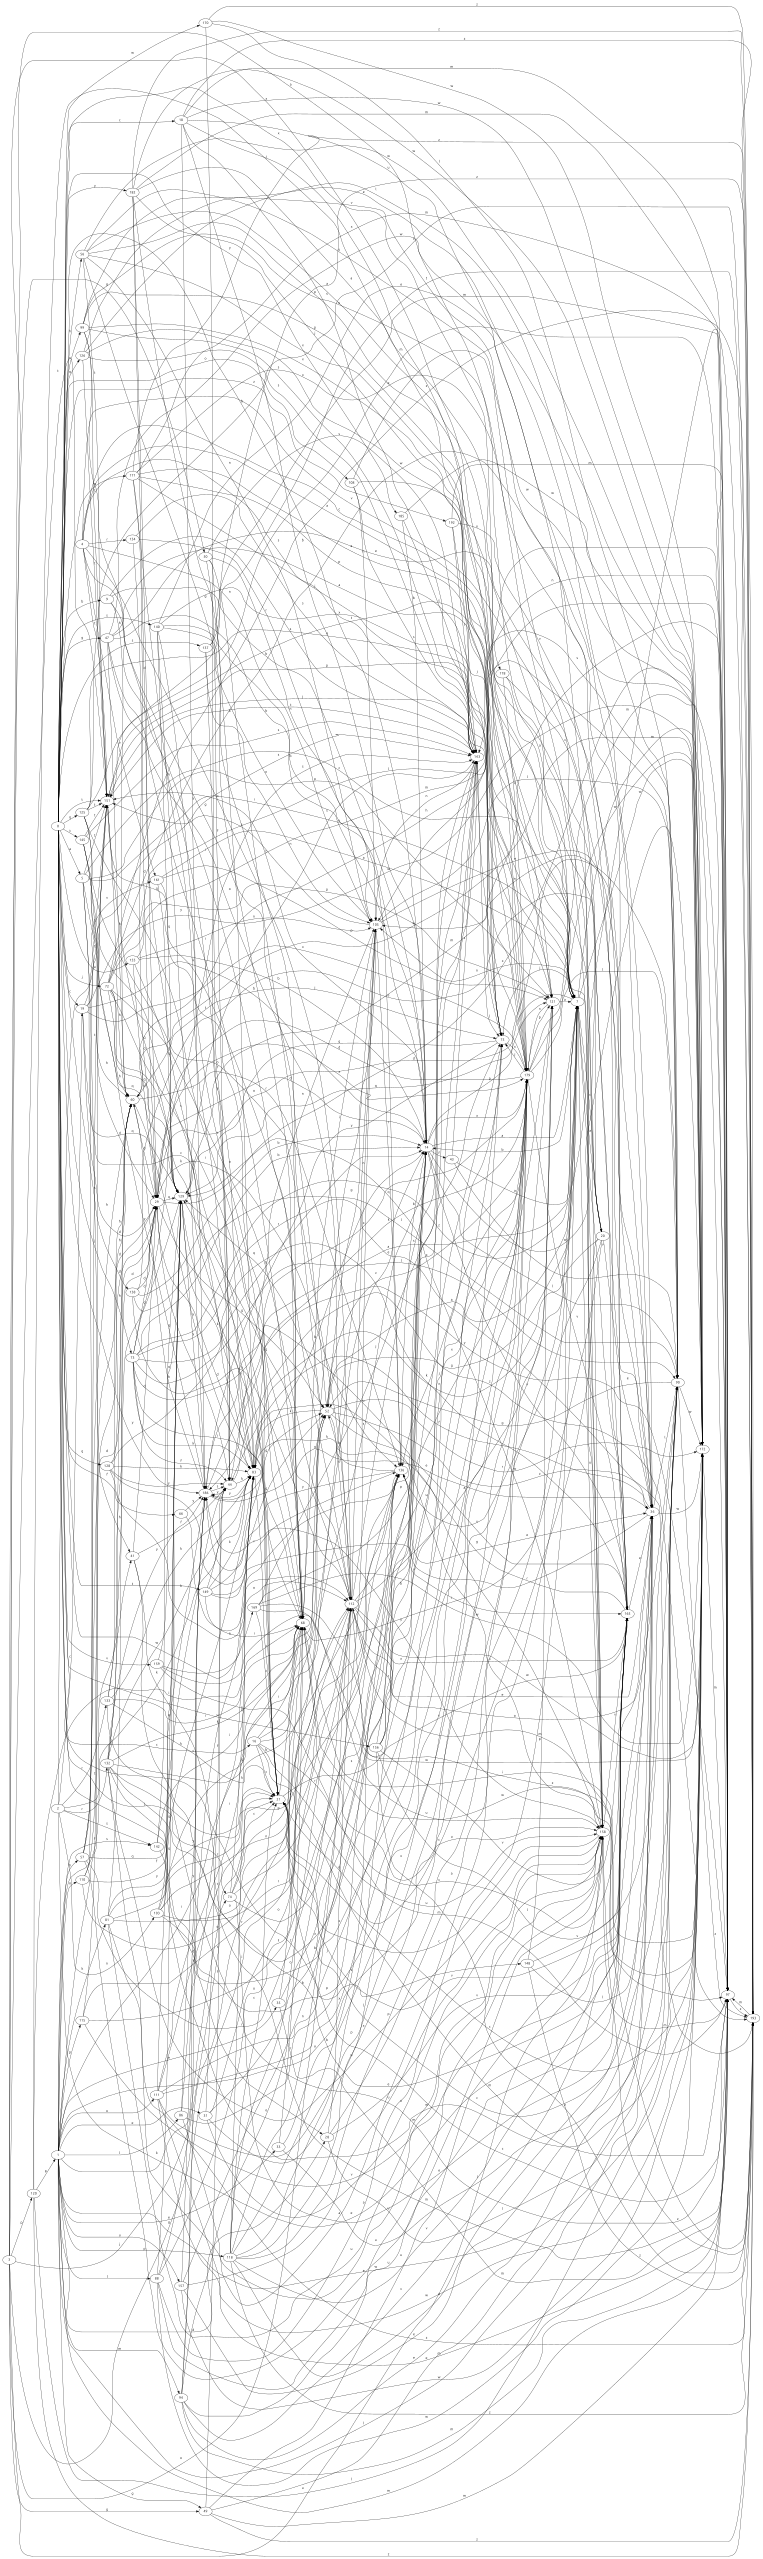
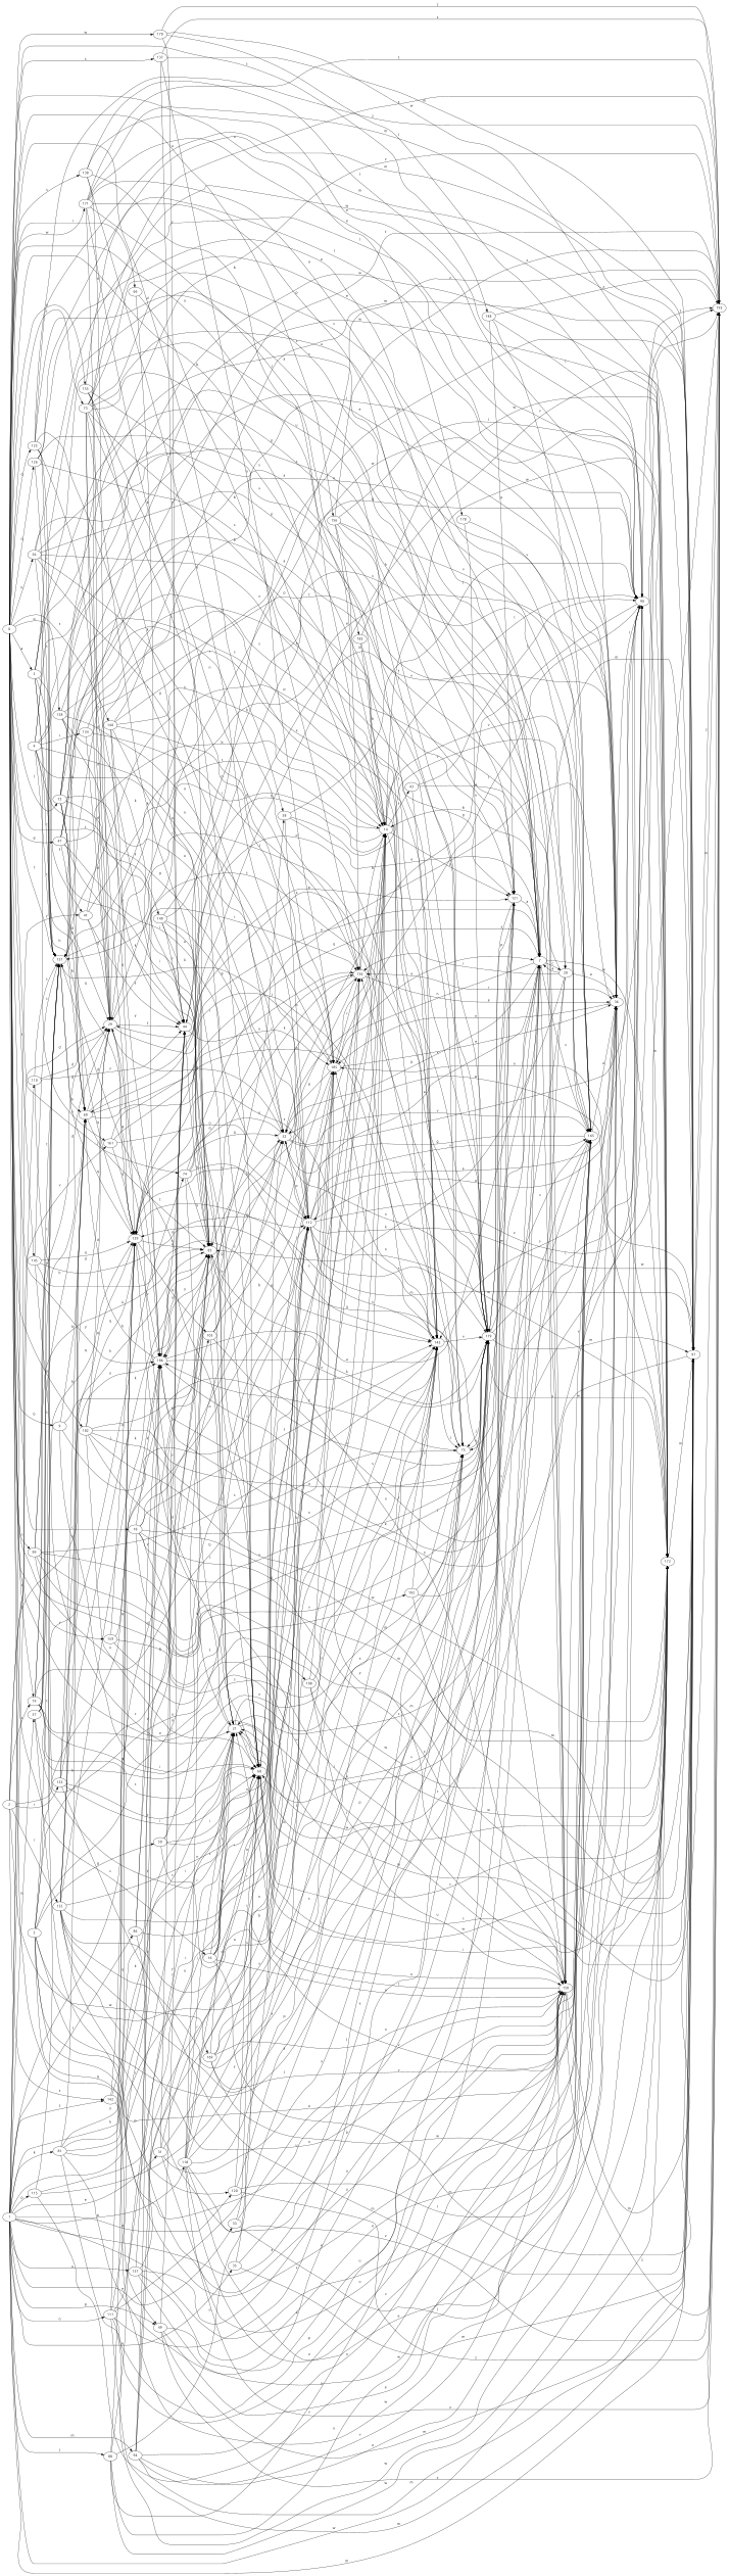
  strict digraph {
    fontname=Ubuntu
    rankdir=LR
    node [fontname=Ubuntu]
    edge [fontname=Ubuntu]
    0
    5
    9
    14
    16
    18
    19
    28
    47
    56
    66
    72
    73
    74
    99
    108
    125
    126
    128
    137
    138
    140
    145
    148
    149
    151
    155
    156
    159
    169
    170
    171
    178
    182
    185
    186
    192
    41
    158
    20
    60
    121
    129
    68
    143
    7
    29
    90
    172
    179
    165
    43
    97
    21
    193
    112
    36
    52
    105
    136
    83
    44
    75
    1
    31
    33
    35
    49
    57
    81
    86
    88
    94
    110
    111
    115
    118
    120
    142
    157
    2
    103
    132
    133
    161
    3
    50
    4
    134
    0 -> 5 [label=a]
    0 -> 9 [label=b]
    0 -> 14 [label=b]
    0 -> 16 [label=c]
    0 -> 18 [label=c]
    0 -> 19 [label=c]
    0 -> 28 [label=d]
    0 -> 47 [label=g]
    0 -> 56 [label=h]
    0 -> 66 [label=i]
    0 -> 72 [label=j]
    0 -> 73 [label=j]
    0 -> 74 [label=j]
    0 -> 99 [label=n]
    0 -> 108 [label=o]
    0 -> 125 [label=q]
    0 -> 126 [label=q]
    0 -> 128 [label=q]
    0 -> 137 [label=s]
    0 -> 138 [label=s]
    0 -> 140 [label=s]
    0 -> 145 [label=t]
    0 -> 148 [label=t]
    0 -> 149 [label=t]
    0 -> 151 [label=t]
    0 -> 155 [label=u]
    0 -> 156 [label=u]
    0 -> 159 [label=v]
    0 -> 169 [label=w]
    0 -> 170 [label=w]
    0 -> 171 [label=w]
    0 -> 178 [label=x]
    0 -> 182 [label=y]
    0 -> 185 [label=y]
    0 -> 186 [label=y]
    0 -> 192 [label=z]
    5 -> 151 [label=t]
    5 -> 41 [label=f]
    5 -> 158 [label=u]
    5 -> 20 [label=c]
    5 -> 60 [label=h]
    5 -> 121 [label=p]
    5 -> 129 [label=q]
    9 -> 14 [label=b]
    9 -> 60 [label=h]
    9 -> 68 [label=i]
    9 -> 143 [label=s]
    14 -> 151 [label=t]
    14 -> 121 [label=p]
-   14 -> 7 [label=a]
    14 -> 29 [label=d]
    14 -> 90 [label=l]
    14 -> 172 [label=w]
    14 -> 179 [label=x]
    14 -> 165 [label=v]
    14 -> 43 [label=f]
    16 -> 14 [label=b]
    16 -> 158 [label=u]
    16 -> 68 [label=i]
    16 -> 143 [label=s]
    16 -> 165 [label=v]
    16 -> 97 [label=m]
    16 -> 21 [label=c]
    18 -> 14 [label=b]
    18 -> 186 [label=y]
    18 -> 158 [label=u]
    18 -> 143 [label=s]
    18 -> 172 [label=w]
    18 -> 179 [label=x]
    18 -> 97 [label=m]
    18 -> 193 [label=z]
    19 -> 14 [label=b]
    19 -> 151 [label=t]
    19 -> 143 [label=s]
    19 -> 29 [label=d]
    19 -> 172 [label=w]
    19 -> 179 [label=x]
    19 -> 21 [label=c]
    28 -> 7 [label=a]
    28 -> 90 [label=l]
    28 -> 165 [label=v]
    28 -> 112 [label=o]
    47 -> 14 [label=b]
    47 -> 60 [label=h]
    47 -> 68 [label=i]
    47 -> 7 [label=a]
    47 -> 172 [label=w]
    47 -> 112 [label=o]
    47 -> 36 [label=e]
    56 -> 151 [label=t]
    56 -> 158 [label=u]
    56 -> 121 [label=p]
    56 -> 7 [label=a]
    56 -> 172 [label=w]
    56 -> 179 [label=x]
    56 -> 52 [label=g]
    56 -> 105 [label=n]
    66 -> 186 [label=y]
    66 -> 136 [label=r]
    72 -> 60 [label=h]
    72 -> 121 [label=p]
    72 -> 129 [label=q]
    72 -> 68 [label=i]
    72 -> 90 [label=l]
    72 -> 172 [label=w]
    72 -> 193 [label=z]
    72 -> 112 [label=o]
    72 -> 83 [label=k]
    73 -> 14 [label=b]
    73 -> 158 [label=u]
    73 -> 68 [label=i]
    73 -> 143 [label=s]
    73 -> 29 [label=d]
    73 -> 90 [label=l]
    73 -> 165 [label=v]
    73 -> 193 [label=z]
    73 -> 36 [label=e]
    73 -> 83 [label=k]
    73 -> 44 [label=f]
    74 -> 143 [label=s]
    74 -> 21 [label=c]
    74 -> 36 [label=e]
    74 -> 52 [label=g]
    74 -> 136 [label=r]
    74 -> 83 [label=k]
    99 -> 151 [label=t]
    99 -> 158 [label=u]
    99 -> 121 [label=p]
    99 -> 143 [label=s]
    99 -> 179 [label=x]
    99 -> 165 [label=v]
    99 -> 83 [label=k]
    108 -> 158 [label=u]
    108 -> 143 [label=s]
    108 -> 172 [label=w]
    108 -> 105 [label=n]
    125 -> 151 [label=t]
    125 -> 186 [label=y]
    125 -> 68 [label=i]
    125 -> 7 [label=a]
    125 -> 29 [label=d]
    125 -> 97 [label=m]
    125 -> 193 [label=z]
    126 -> 151 [label=t]
    126 -> 143 [label=s]
    126 -> 90 [label=l]
    126 -> 179 [label=x]
    126 -> 36 [label=e]
    128 -> 14 [label=b]
    128 -> 60 [label=h]
    128 -> 112 [label=o]
    128 -> 136 [label=r]
    128 -> 83 [label=k]
    128 -> 44 [label=f]
    137 -> 97 [label=m]
    137 -> 193 [label=z]
    137 -> 105 [label=n]
    137 -> 44 [label=f]
    138 -> 14 [label=b]
    138 -> 29 [label=d]
    138 -> 90 [label=l]
    138 -> 112 [label=o]
    138 -> 36 [label=e]
    140 -> 14 [label=b]
    140 -> 186 [label=y]
    140 -> 129 [label=q]
    140 -> 179 [label=x]
    140 -> 21 [label=c]
    140 -> 36 [label=e]
    140 -> 105 [label=n]
    145 -> 151 [label=t]
    145 -> 129 [label=q]
    145 -> 143 [label=s]
    145 -> 21 [label=c]
    145 -> 112 [label=o]
    148 -> 121 [label=p]
    148 -> 90 [label=l]
    148 -> 165 [label=v]
    148 -> 193 [label=z]
    149 -> 14 [label=b]
    149 -> 68 [label=i]
    149 -> 165 [label=v]
    149 -> 52 [label=g]
    149 -> 83 [label=k]
    149 -> 44 [label=f]
    151 -> 60 [label=h]
    151 -> 121 [label=p]
    151 -> 129 [label=q]
    151 -> 75 [label=j]
    155 -> 14 [label=b]
    155 -> 29 [label=d]
    155 -> 97 [label=m]
    155 -> 105 [label=n]
    155 -> 83 [label=k]
    156 -> 14 [label=b]
    156 -> 90 [label=l]
    156 -> 179 [label=x]
    156 -> 165 [label=v]
    156 -> 193 [label=z]
    156 -> 136 [label=r]
    156 -> 75 [label=j]
    159 -> 129 [label=q]
    159 -> 172 [label=w]
    159 -> 97 [label=m]
    159 -> 112 [label=o]
    169 -> 158 [label=u]
    169 -> 121 [label=p]
    169 -> 172 [label=w]
    169 -> 165 [label=v]
    169 -> 21 [label=c]
    169 -> 75 [label=j]
    170 -> 90 [label=l]
    170 -> 172 [label=w]
    170 -> 193 [label=z]
    170 -> 44 [label=f]
    171 -> 121 [label=p]
    171 -> 7 [label=a]
    171 -> 29 [label=d]
    171 -> 97 [label=m]
    171 -> 193 [label=z]
    171 -> 36 [label=e]
    171 -> 83 [label=k]
    171 -> 75 [label=j]
-   178 -> 7 [label=a]
    178 -> 179 [label=x]
    178 -> 165 [label=v]
    182 -> 129 [label=q]
    182 -> 68 [label=i]
    182 -> 7 [label=a]
    182 -> 29 [label=d]
    182 -> 172 [label=w]
    182 -> 97 [label=m]
    182 -> 193 [label=z]
    182 -> 75 [label=j]
    185 -> 14 [label=b]
    185 -> 143 [label=s]
    185 -> 172 [label=w]
    186 -> 60 [label=h]
    186 -> 7 [label=a]
    186 -> 179 [label=x]
    186 -> 36 [label=e]
    186 -> 52 [label=g]
    186 -> 44 [label=s]
    192 -> 143 [label=s]
    192 -> 165 [label=v]
    192 -> 97 [label=m]
    192 -> 75 [label=j]
    41 -> 29 [label=d]
    41 -> 97 [label=m]
    41 -> 36 [label=e]
    41 -> 44 [label=f]
    158 -> 186 [label=y]
    158 -> 129 [label=q]
    158 -> 165 [label=v]
    158 -> 97 [label=m]
    158 -> 21 [label=c]
    158 -> 193 [label=z]
    20 -> 151 [label=t]
    20 -> 68 [label=i]
    20 -> 7 [label=a]
    20 -> 21 [label=c]
    20 -> 36 [label=e]
    20 -> 136 [label=r]
    20 -> 83 [label=k]
    60 -> 29 [label=d]
    60 -> 172 [label=w]
    60 -> 136 [label=r]
    60 -> 83 [label=k]
    60 -> 75 [label=j]
    121 -> 7 [label=a]
    121 -> 179 [label=x]
    129 -> 186 [label=y]
    129 -> 68 [label=i]
    129 -> 143 [label=s]
    129 -> 97 [label=m]
    129 -> 83 [label=k]
    68 -> 151 [label=t]
    68 -> 158 [label=u]
    68 -> 172 [label=w]
    68 -> 52 [label=g]
    143 -> 151 [label=t]
    143 -> 179 [label=x]
    143 -> 105 [label=n]
    143 -> 75 [label=j]
    7 -> 14 [label=b]
    7 -> 158 [label=u]
    7 -> 20 [label=c]
    7 -> 129 [label=q]
    7 -> 172 [label=w]
    7 -> 165 [label=v]
    7 -> 97 [label=m]
    7 -> 52 [label=g]
    7 -> 105 [label=n]
    7 -> 75 [label=j]
    29 -> 129 [label=q]
    29 -> 179 [label=x]
    29 -> 97 [label=m]
    29 -> 52 [label=g]
    29 -> 136 [label=r]
    29 -> 44 [label=f]
    90 -> 143 [label=s]
    90 -> 29 [label=d]
    90 -> 172 [label=w]
    90 -> 21 [label=c]
    90 -> 193 [label=z]
    90 -> 112 [label=o]
    90 -> 52 [label=g]
    172 -> 68 [label=i]
    172 -> 97 [label=m]
    172 -> 21 [label=c]
    179 -> 121 [label=p]
    179 -> 29 [label=d]
    179 -> 90 [label=l]
    179 -> 172 [label=w]
    179 -> 165 [label=v]
    179 -> 97 [label=m]
    179 -> 136 [label=r]
    179 -> 83 [label=k]
    179 -> 75 [label=j]
    165 -> 36 [label=e]
    165 -> 52 [label=g]
    43 -> 143 [label=s]
    43 -> 7 [label=a]
    43 -> 90 [label=l]
    97 -> 186 [label=y]
    97 -> 60 [label=h]
    97 -> 21 [label=c]
    97 -> 193 [label=z]
    97 -> 105 [label=n]
    21 -> 68 [label=i]
    21 -> 29 [label=d]
    21 -> 179 [label=x]
    21 -> 165 [label=v]
    193 -> 151 [label=t]
    193 -> 97 [label=m]
    112 -> 129 [label=q]
    112 -> 143 [label=s]
    112 -> 7 [label=a]
    112 -> 172 [label=w]
    112 -> 179 [label=x]
    112 -> 165 [label=v]
    112 -> 97 [label=m]
    112 -> 193 [label=z]
    112 -> 36 [label=e]
    112 -> 105 [label=n]
    36 -> 90 [label=l]
    36 -> 172 [label=w]
    36 -> 105 [label=n]
    36 -> 136 [label=r]
    36 -> 44 [label=f]
    52 -> 129 [label=q]
    52 -> 7 [label=a]
    52 -> 172 [label=w]
    52 -> 179 [label=x]
    52 -> 165 [label=v]
    52 -> 193 [label=z]
    52 -> 112 [label=o]
    52 -> 83 [label=k]
    105 -> 151 [label=t]
    105 -> 68 [label=i]
    105 -> 90 [label=l]
    105 -> 36 [label=e]
    105 -> 52 [label=g]
    105 -> 136 [label=r]
    136 -> 14 [label=b]
    136 -> 186 [label=y]
    136 -> 36 [label=e]
    136 -> 83 [label=k]
    83 -> 186 [label=y]
    83 -> 158 [label=u]
    83 -> 21 [label=c]
    44 -> 186 [label=y]
    44 -> 193 [label=z]
    44 -> 105 [label=n]
    44 -> 83 [label=k]
    75 -> 186 [label=y]
    75 -> 129 [label=q]
    75 -> 179 [label=x]
    1 -> 28 [label=d]
    1 -> 41 [label=f]
    1 -> 68 [label=i]
    1 -> 7 [label=a]
    1 -> 29 [label=d]
    1 -> 90 [label=l]
    1 -> 172 [label=w]
    1 -> 97 [label=m]
    1 -> 83 [label=k]
    1 -> 31 [label=e]
    1 -> 33 [label=e]
    1 -> 35 [label=e]
    1 -> 49 [label=g]
    1 -> 57 [label=h]
    1 -> 81 [label=k]
    1 -> 86 [label=l]
    1 -> 88 [label=l]
    1 -> 94 [label=m]
    1 -> 110 [label=o]
    1 -> 111 [label=o]
    1 -> 115 [label=p]
    1 -> 118 [label=p]
-   120 -> 1 [label=p]
+   1 -> 120 [label=p]
    1 -> 142 [label=s]
    1 -> 157 [label=u]
    31 -> 14 [label=b]
    31 -> 158 [label=u]
    31 -> 179 [label=x]
    31 -> 112 [label=o]
    31 -> 44 [label=f]
    33 -> 68 [label=i]
    33 -> 90 [label=l]
    33 -> 179 [label=x]
    35 -> 68 [label=i]
    35 -> 97 [label=m]
    35 -> 75 [label=j]
    49 -> 158 [label=u]
    49 -> 97 [label=m]
    49 -> 193 [label=z]
    49 -> 36 [label=e]
    49 -> 44 [label=f]
    57 -> 151 [label=t]
    57 -> 60 [label=h]
    57 -> 129 [label=q]
    57 -> 29 [label=d]
    57 -> 36 [label=e]
    57 -> 136 [label=r]
    81 -> 186 [label=y]
    81 -> 158 [label=u]
    81 -> 60 [label=h]
    81 -> 7 [label=a]
    81 -> 21 [label=c]
    81 -> 112 [label=o]
    81 -> 83 [label=k]
    86 -> 186 [label=y]
    86 -> 158 [label=u]
    86 -> 136 [label=r]
    86 -> 83 [label=k]
    88 -> 158 [label=u]
    88 -> 129 [label=q]
    88 -> 7 [label=a]
    88 -> 172 [label=w]
    88 -> 21 [label=c]
    88 -> 112 [label=o]
    94 -> 186 [label=y]
    94 -> 158 [label=u]
    94 -> 68 [label=i]
    94 -> 165 [label=v]
    94 -> 97 [label=m]
    94 -> 112 [label=o]
    94 -> 36 [label=e]
    110 -> 151 [label=t]
    110 -> 29 [label=d]
    110 -> 112 [label=o]
    110 -> 44 [label=f]
    111 -> 121 [label=p]
    111 -> 129 [label=q]
    111 -> 68 [label=i]
    111 -> 172 [label=w]
    111 -> 179 [label=x]
    111 -> 97 [label=m]
    111 -> 21 [label=c]
    111 -> 75 [label=j]
    115 -> 151 [label=t]
    115 -> 143 [label=f]
    115 -> 165 [label=v]
    115 -> 136 [label=r]
    118 -> 14 [label=b]
    118 -> 121 [label=p]
    118 -> 143 [label=s]
    118 -> 165 [label=v]
    118 -> 21 [label=c]
    118 -> 193 [label=z]
    118 -> 112 [label=o]
    118 -> 36 [label=e]
    118 -> 105 [label=n]
    118 -> 83 [label=k]
    118 -> 75 [label=j]
    120 -> 68 [label=i]
    120 -> 90 [label=l]
    120 -> 193 [label=z]
    120 -> 75 [label=j]
    142 -> 129 [label=q]
    142 -> 68 [label=i]
    142 -> 172 [label=w]
    157 -> 14 [label=b]
    157 -> 186 [label=y]
    157 -> 158 [label=u]
    157 -> 172 [label=w]
    157 -> 36 [label=e]
    2 -> 19 [label=c]
    2 -> 36 [label=e]
    2 -> 83 [label=k]
    2 -> 142 [label=s]
    2 -> 103 [label=n]
    2 -> 132 [label=r]
    2 -> 133 [label=r]
    2 -> 161 [label=v]
-   103 -> 129 [label=q]
+   129 -> 103 [label=q]
    103 -> 179 [label=x]
    103 -> 21 [label=c]
    103 -> 52 [label=g]
    103 -> 105 [label=n]
    103 -> 136 [label=r]
    132 -> 14 [label=b]
    132 -> 186 [label=y]
    132 -> 158 [label=u]
    132 -> 60 [label=h]
    132 -> 121 [label=p]
    132 -> 143 [label=s]
    132 -> 29 [label=d]
    132 -> 179 [label=x]
    132 -> 193 [label=z]
    132 -> 105 [label=n]
    132 -> 83 [label=k]
    133 -> 60 [label=h]
    133 -> 129 [label=q]
    133 -> 68 [label=i]
    133 -> 97 [label=m]
    133 -> 21 [label=c]
    133 -> 83 [label=k]
    161 -> 121 [label=p]
    161 -> 129 [label=q]
    161 -> 7 [label=a]
    161 -> 112 [label=o]
    3 -> 74 [label=j]
    3 -> 151 [label=t]
    3 -> 158 [label=u]
    3 -> 7 [label=a]
    3 -> 179 [label=x]
    3 -> 112 [label=o]
    3 -> 52 [label=g]
    3 -> 49 [label=g]
    3 -> 120 [label=p]
    3 -> 50 [label=g]
    50 -> 68 [label=i]
    50 -> 143 [label=s]
    50 -> 105 [label=n]
    50 -> 83 [label=k]
    50 -> 44 [label=f]
    4 -> 151 [label=t]
    4 -> 20 [label=c]
    4 -> 143 [label=s]
    4 -> 7 [label=a]
    4 -> 165 [label=v]
    4 -> 112 [label=o]
    4 -> 52 [label=g]
    4 -> 105 [label=n]
    4 -> 161 [label=v]
    4 -> 134 [label=r]
    134 -> 143 [label=s]
    134 -> 29 [label=d]
    134 -> 136 [label=r]
  }
